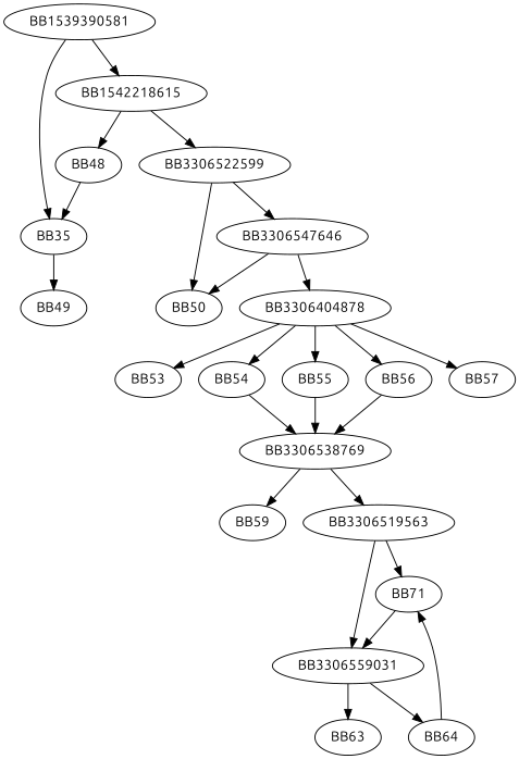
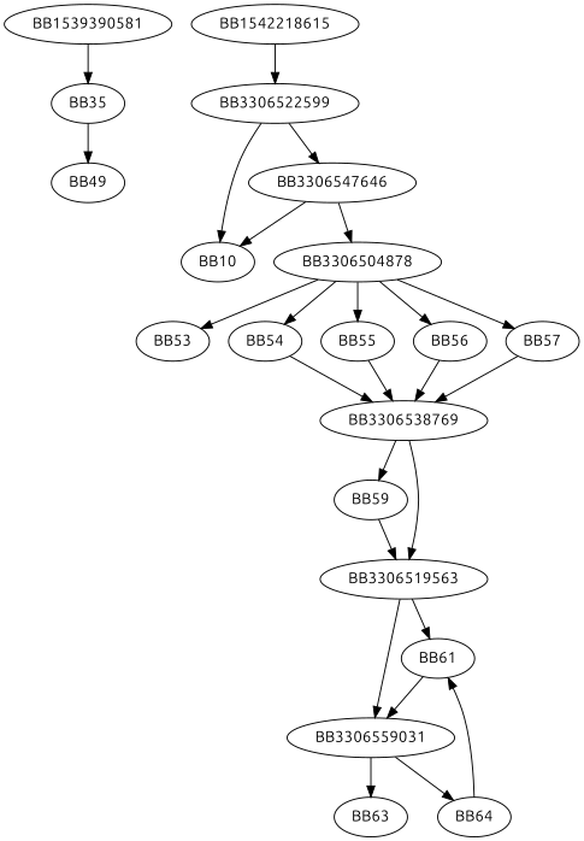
  digraph {
    fontname=Ubuntu
    node [fontname=Ubuntu]
    edge [fontname=Ubuntu]
    n1 [label=BB35]
    BB1539390581
    BB1542218615
    BB49
    BB3306522599
-   BB48
-   BB50
+   BB50 [label=BB10]
    BB3306547646
-   BB3306504878 [label=BB3306404878]
+   BB3306504878
    BB53
    BB54
    BB55
    BB56
    BB57
    BB3306538769
    BB59
    BB3306519563
-   BB61 [label=BB71]
+   BB61
    BB3306559031
    BB63
    BB64
    n1 -> BB49
    BB1539390581 -> n1
-   BB1539390581 -> BB1542218615
    BB1542218615 -> BB3306522599
-   BB1542218615 -> BB48
    BB3306522599 -> BB50
    BB3306522599 -> BB3306547646
-   BB48 -> n1
    BB3306547646 -> BB50
    BB3306547646 -> BB3306504878
    BB3306504878 -> BB53
    BB3306504878 -> BB54
    BB3306504878 -> BB55
    BB3306504878 -> BB56
    BB3306504878 -> BB57
    BB54 -> BB3306538769
    BB55 -> BB3306538769
    BB56 -> BB3306538769
+   BB57 -> BB3306538769
    BB3306538769 -> BB59
    BB3306538769 -> BB3306519563
+   BB59 -> BB3306519563
    BB3306519563 -> BB61
    BB3306519563 -> BB3306559031
    BB61 -> BB3306559031
    BB3306559031 -> BB63
    BB3306559031 -> BB64
    BB64 -> BB61
  }
